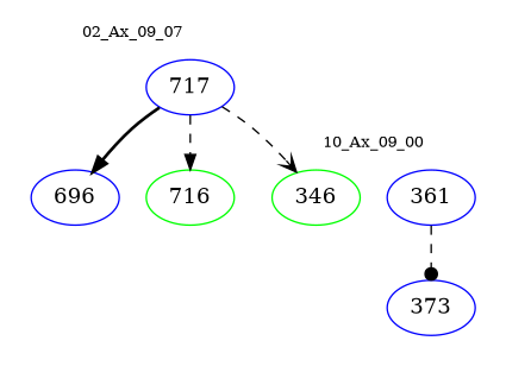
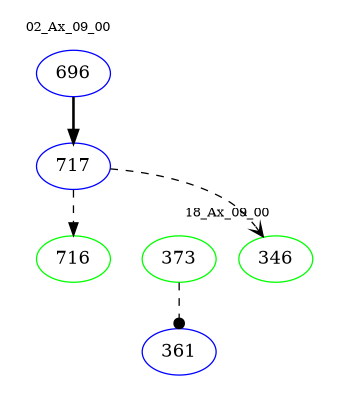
  digraph {
    node [color=blue]
    edge [arrowhead=normal color=black style=dashed]
    n1 [label=717]
    n2 [label=696]
    n3 [color=green label=716]
    n4 [label=361]
    n5 [color=green label=346]
-   n6 [label=373]
+   n6 [color=green label=373]
    subgraph cluster_1 {
      color=white
      fontsize=10
-     label="02_Ax_09_07"
+     label="02_Ax_09_00"
      n1
      n2
      n3
    }
    subgraph cluster_2 {
      color=white
      fontsize=10
-     label="10_Ax_09_00"
+     label="18_Ax_09_00"
      n4
      n5
      n6
    }
-   n1 -> n2 [style=bold]
+   n2 -> n1 [style=bold]
    n1 -> n3
    n1 -> n5 [arrowhead=vee]
-   n4 -> n6 [arrowhead=dot]
+   n6 -> n4 [arrowhead=dot]
  }
